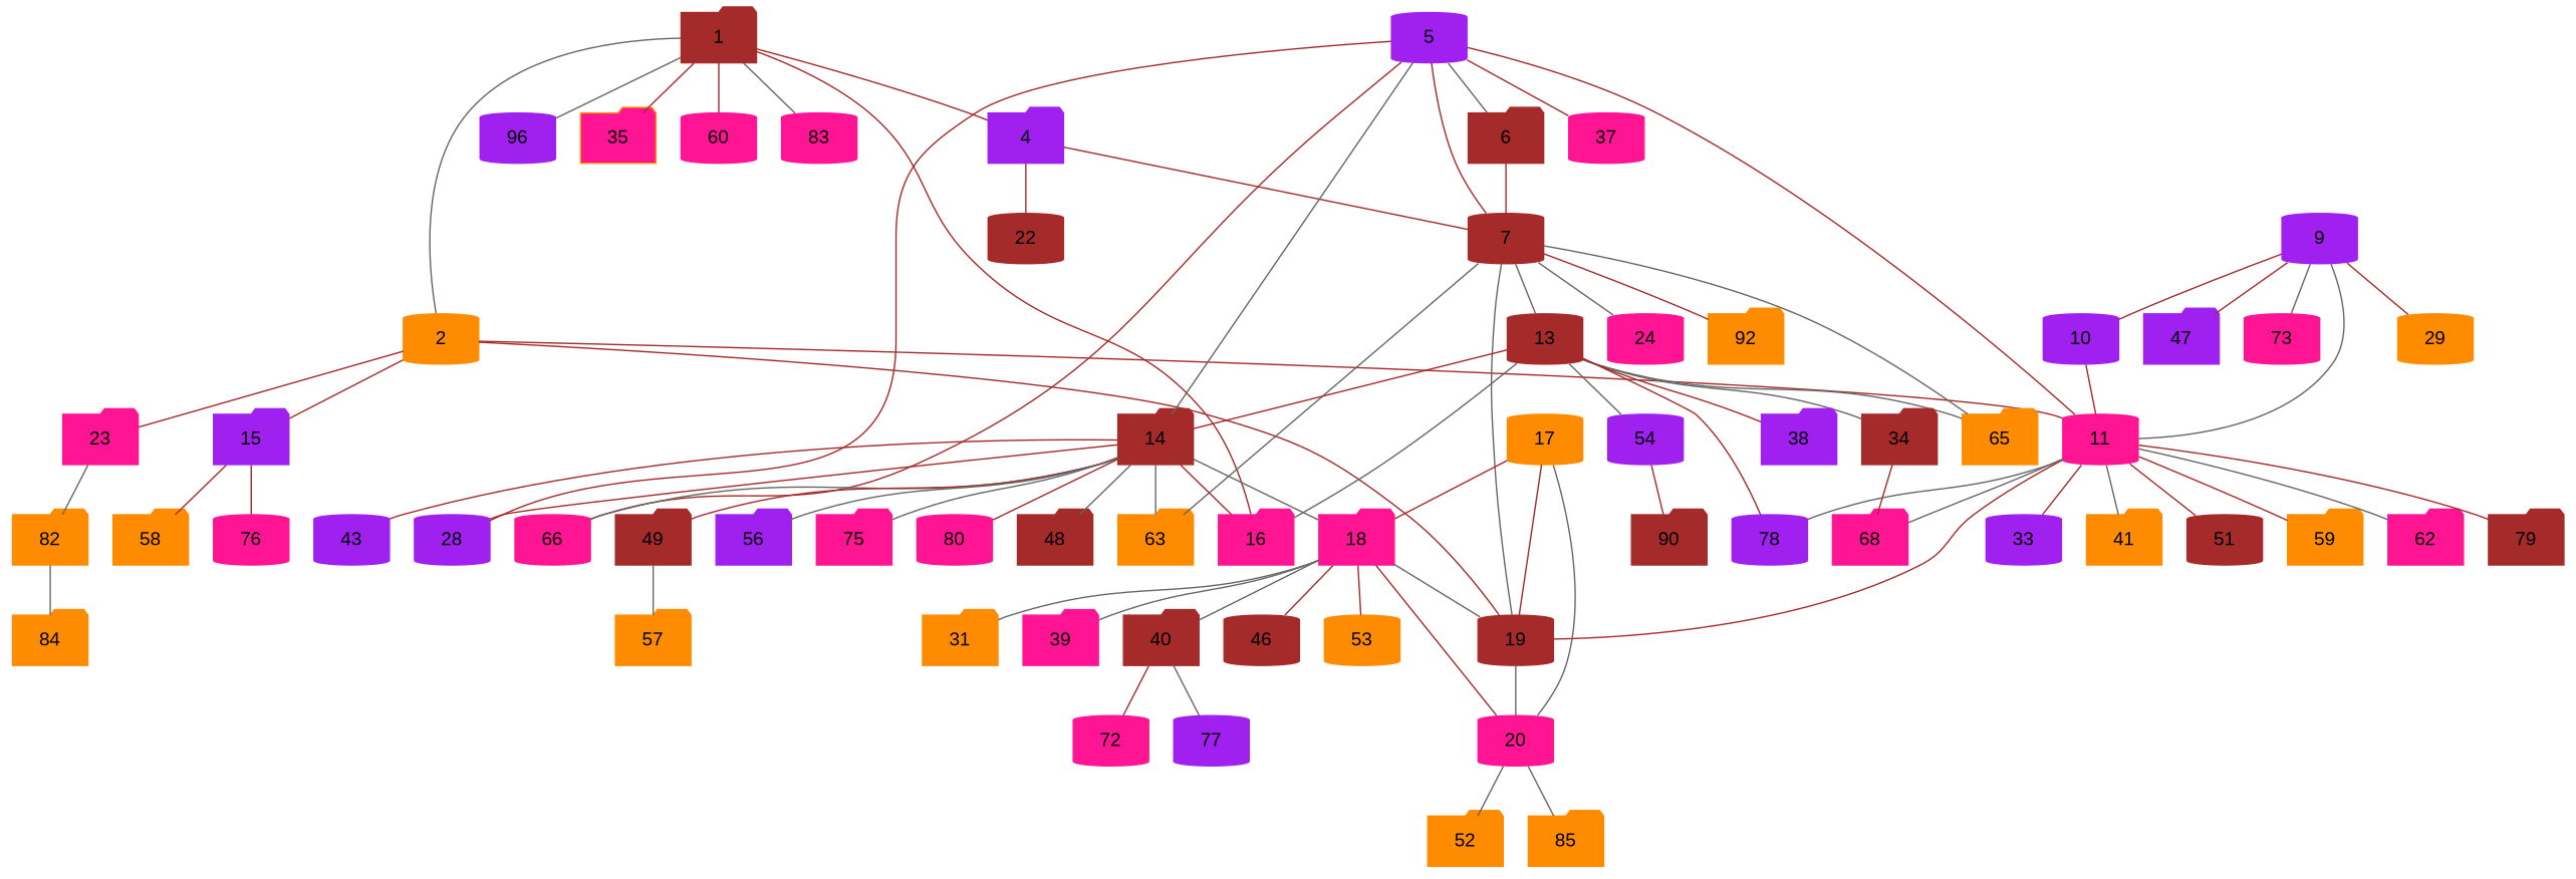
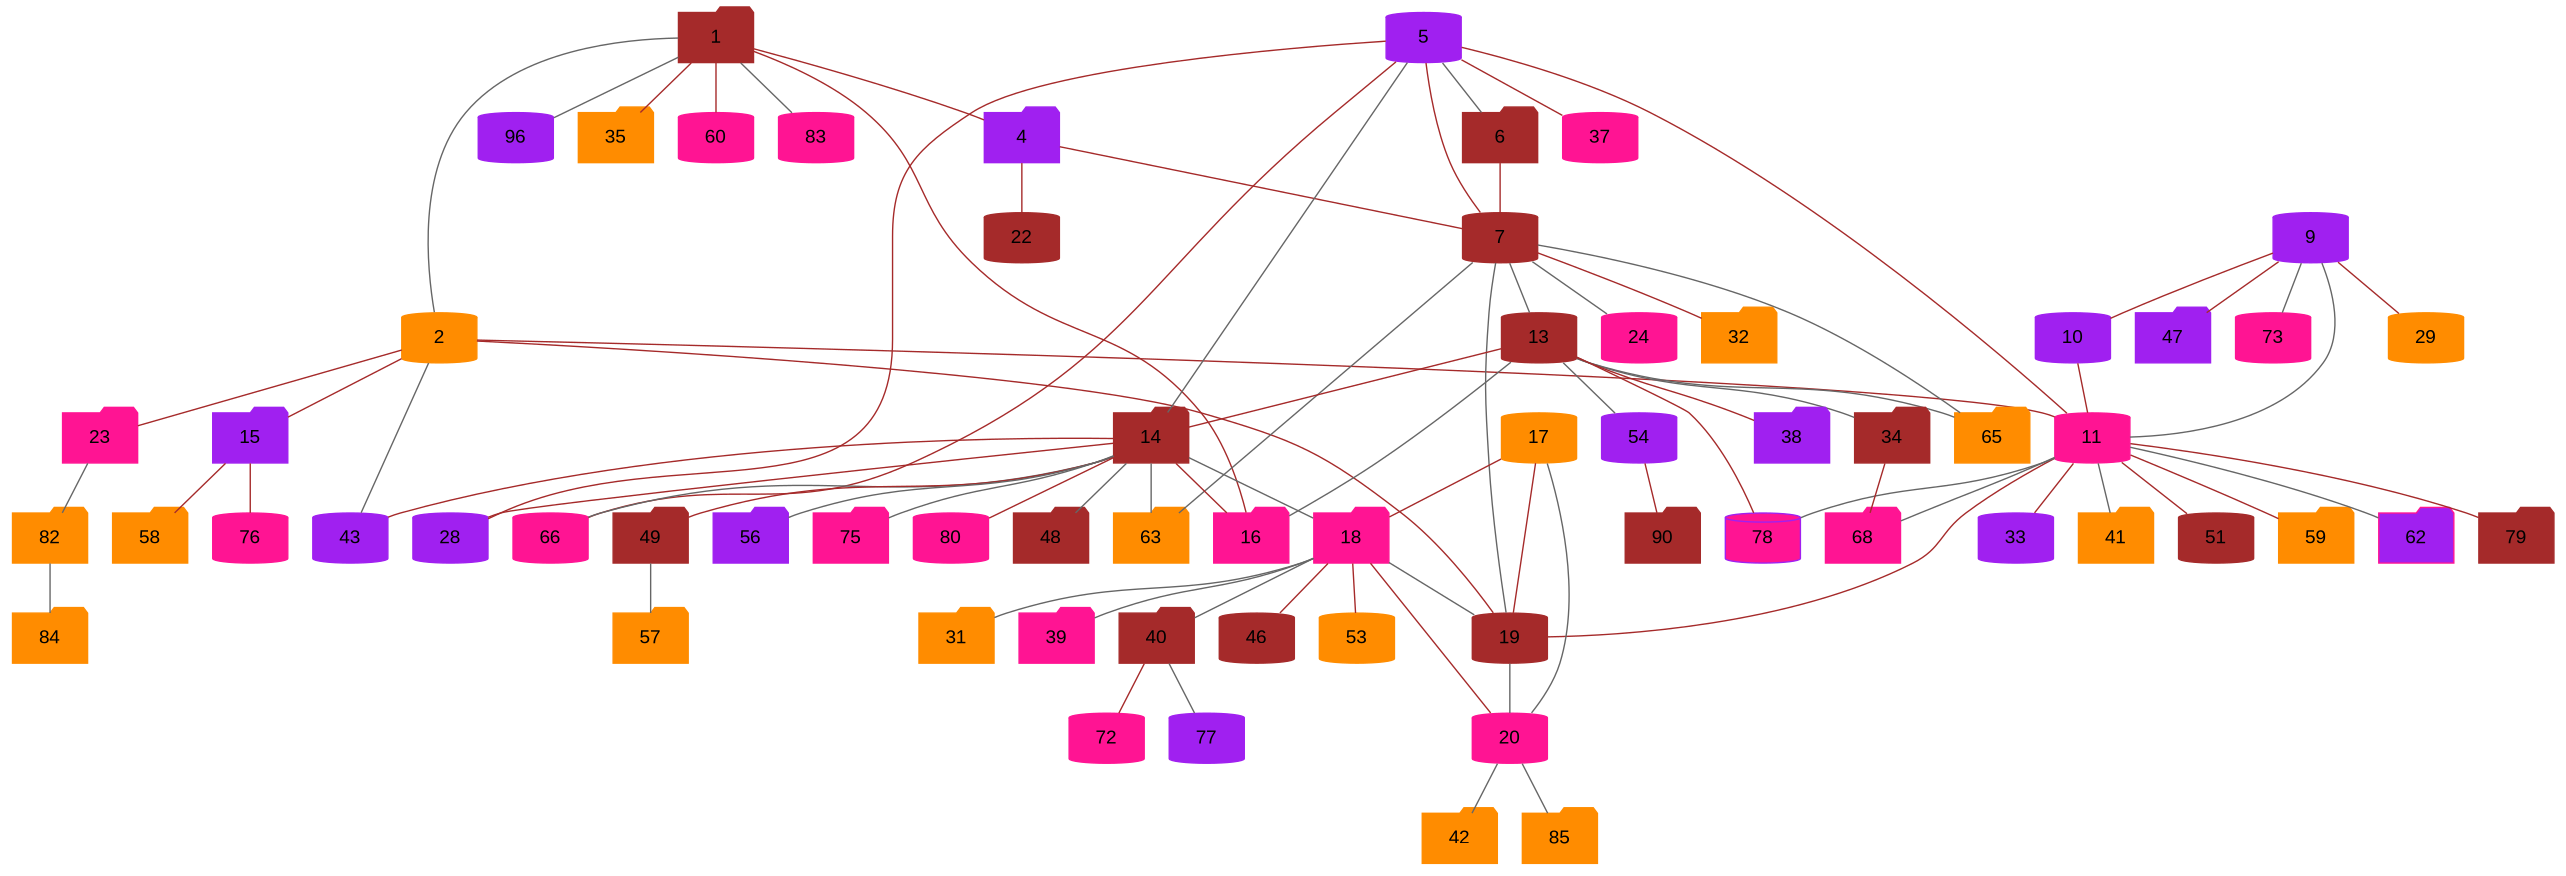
  graph {
    fontname="Liberation Sans"
    node [color=deeppink fontname="Liberation Sans" shape=folder style=filled]
    edge [color=brown fontname="Liberation Sans"]
    1 [color=brown super="+25"]
    2 [color=darkorange shape=cylinder super="+50"]
    4 [color=purple]
    16 [super="+55"]
    n5 [color=purple label=96 shape=cylinder]
-   35 [color=darkorange fillcolor=deeppink]
+   35 [color=darkorange]
    60 [shape=cylinder]
    83 [shape=cylinder]
    11 [shape=cylinder super="+12"]
    19 [color=brown shape=cylinder super="+93"]
    23
    43 [color=purple shape=cylinder]
    n13 [color=purple label=15 super="+92"]
    7 [color=brown shape=cylinder super="+8"]
    22 [color=brown shape=cylinder super="+74"]
    33 [color=purple shape=cylinder]
    41 [color=darkorange]
    51 [color=brown shape=cylinder]
    59 [color=darkorange]
-   62
-   78 [color=purple shape=cylinder]
+   62 [fillcolor=purple]
+   78 [color=purple shape=cylinder fillcolor=deeppink]
    79 [color=brown]
    68
    20 [shape=cylinder super="+89"]
    n25 [color=darkorange label=82 super="+82"]
    58 [color=darkorange]
    76 [shape=cylinder]
    13 [color=brown shape=cylinder super="+27"]
    24 [shape=cylinder]
-   32 [color=darkorange label=92]
+   32 [color=darkorange]
    63 [color=darkorange]
    65 [color=darkorange super="+81"]
    5 [color=purple shape=cylinder super="+64"]
    6 [color=brown super="+21"]
    14 [color=brown super="+15"]
    28 [color=purple shape=cylinder]
    37 [shape=cylinder super="+88"]
    66 [shape=cylinder]
    18 [super="+30"]
    48 [color=brown super="+61"]
    49 [color=brown super="+70"]
    56 [color=purple super="+57"]
    75
    80 [shape=cylinder]
    34 [color=brown]
    38 [color=purple]
    54 [color=purple shape=cylinder]
    9 [color=purple shape=cylinder super="+44"]
    10 [color=purple shape=cylinder]
    29 [color=darkorange shape=cylinder]
    47 [color=purple super="+71"]
    73 [shape=cylinder]
    90 [color=brown]
    31 [color=darkorange super="+87"]
    39
    40 [color=brown super="+91"]
    46 [color=brown shape=cylinder]
    53 [color=darkorange shape=cylinder]
    n59 [color=darkorange label=57]
    17 [color=darkorange shape=cylinder super="+69"]
-   42 [color=darkorange label=52]
+   42 [color=darkorange]
    85 [color=darkorange]
    72 [shape=cylinder]
    77 [color=purple shape=cylinder]
    84 [color=darkorange super="+86"]
    1 -- 2 [color=gray40]
    1 -- 4
    1 -- 16
    1 -- n5 [color=gray40]
    1 -- 35
    1 -- 60
    1 -- 83 [color=gray40]
    2 -- 11
    2 -- 19 [weight=2]
    2 -- 23
+   2 -- 43 [color=gray40]
    2 -- n13
    4 -- 7
    4 -- 22
    11 -- 19
    11 -- 33
    11 -- 41 [color=gray40]
    11 -- 51
    11 -- 59
    11 -- 62 [color=gray40]
    11 -- 78 [color=gray40]
    11 -- 79
    11 -- 68 [color=gray40]
    19 -- 20 [color=gray40]
    23 -- n25 [color=gray40]
    n13 -- 58
    n13 -- 76
    7 -- 19 [color=gray40]
    7 -- 13 [color=gray40 weight=2]
    7 -- 24 [color=gray40]
    7 -- 32
    7 -- 63 [color=gray40]
    7 -- 65 [color=gray40]
    20 -- 42 [color=gray40]
    20 -- 85 [color=gray40]
    n25 -- 84 [color=gray40]
    13 -- 16 [color=gray40]
    13 -- 78
    13 -- 65 [color=gray40]
    13 -- 14 [weight=2]
    13 -- 34 [color=gray40]
    13 -- 38
    13 -- 54 [color=gray40]
    5 -- 11
    5 -- 7 [weight=2]
    5 -- 6 [color=gray40]
    5 -- 14 [color=gray40]
    5 -- 28
    5 -- 37
    5 -- 66
    6 -- 7 [weight=2]
    14 -- 16 [weight=2]
    14 -- 43
    14 -- 63 [color=gray40]
    14 -- 28
    14 -- 66 [color=gray40]
    14 -- 18 [color=gray40]
    14 -- 48 [color=gray40]
    14 -- 49
    14 -- 56 [color=gray40]
    14 -- 75 [color=gray40]
    14 -- 80
    18 -- 19 [color=gray40]
    18 -- 20
    18 -- 31 [color=gray40]
    18 -- 39 [color=gray40]
    18 -- 40 [color=gray40]
    18 -- 46
    18 -- 53
    49 -- n59 [color=gray40]
    34 -- 68
    54 -- 90
    9 -- 11 [color=gray40 weight=2]
    9 -- 10
    9 -- 29
    9 -- 47
    9 -- 73 [color=gray40]
    10 -- 11 [weight=2]
    40 -- 72
    40 -- 77 [color=gray40]
    17 -- 19
    17 -- 20 [color=gray40]
    17 -- 18
  }
